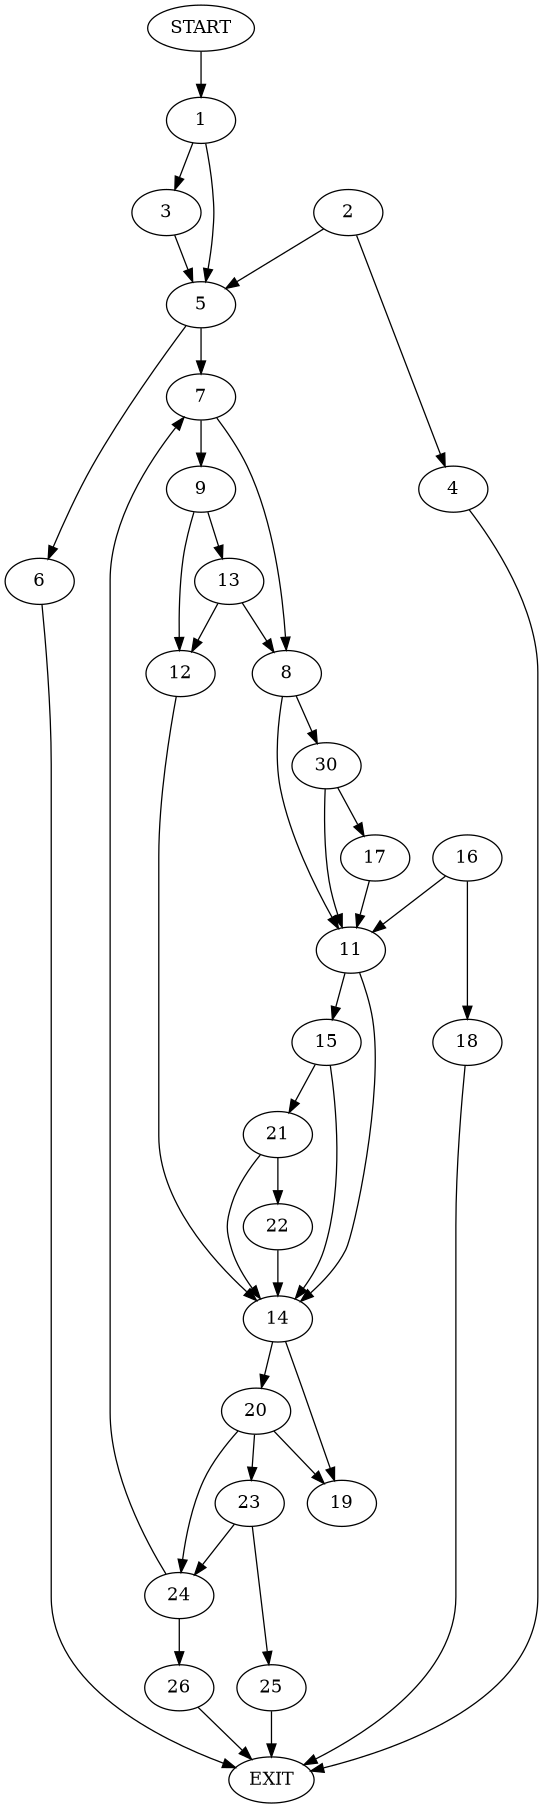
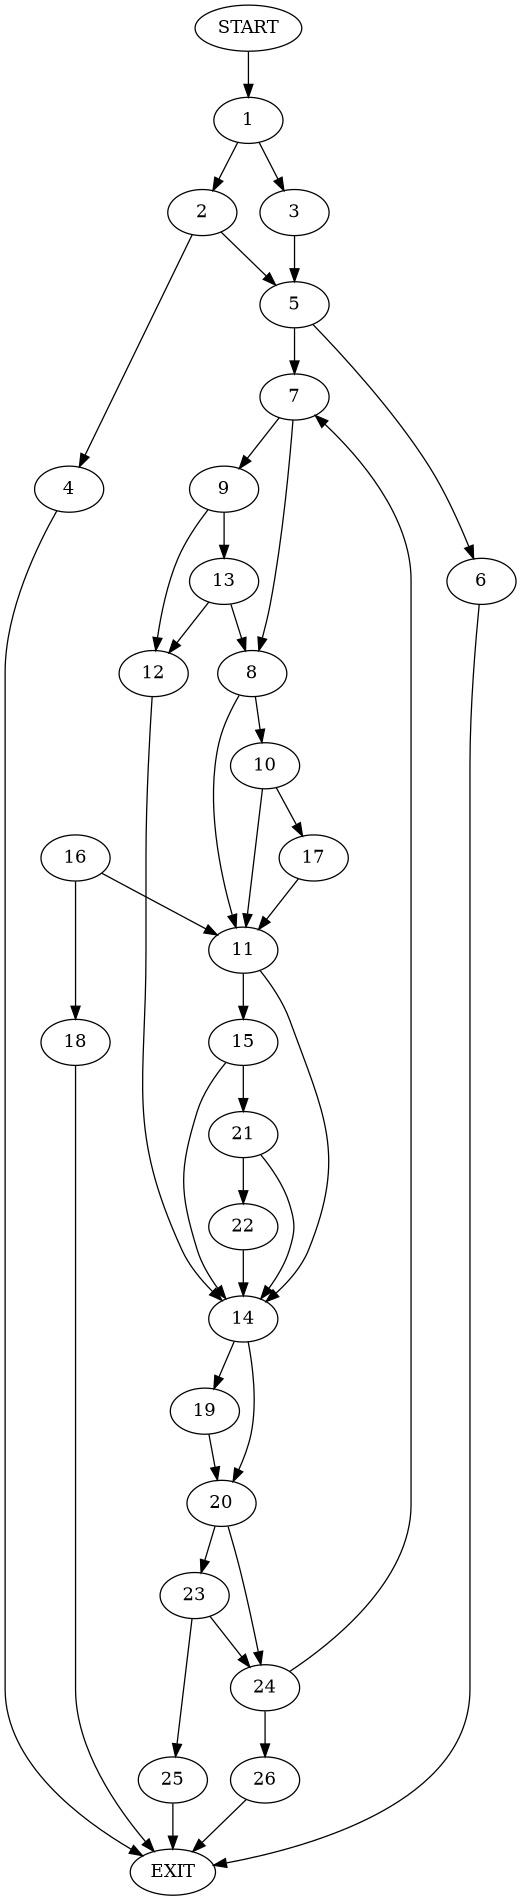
  digraph {
    n1 [label=START]
    1
    2
    3
    n5 [label=EXIT]
    4
    5
    6
    7
    8
    9
-   10 [label=30]
+   10
    11
    12
    13
    17
    14
    15
    16
    18
    19
    20
    21
    23
    24
    22
    25
    26
    n1 -> 1
-   1 -> 5
+   1 -> 2
    1 -> 3
    2 -> 4
    2 -> 5
    3 -> 5
    4 -> n5
    5 -> 6
    5 -> 7
    6 -> n5
    7 -> 8
    7 -> 9
    8 -> 10
    8 -> 11
    9 -> 12
    9 -> 13
    10 -> 11
    10 -> 17
    11 -> 14
    11 -> 15
    12 -> 14
    13 -> 8
    13 -> 12
    17 -> 11
    14 -> 19
    14 -> 20
    15 -> 14
    15 -> 21
    16 -> 11
    16 -> 18
    18 -> n5
-   20 -> 19
+   19 -> 20
    20 -> 23
    20 -> 24
    21 -> 14
    21 -> 22
    23 -> 24
    23 -> 25
    24 -> 7
    24 -> 26
    22 -> 14
    25 -> n5
    26 -> n5
  }
